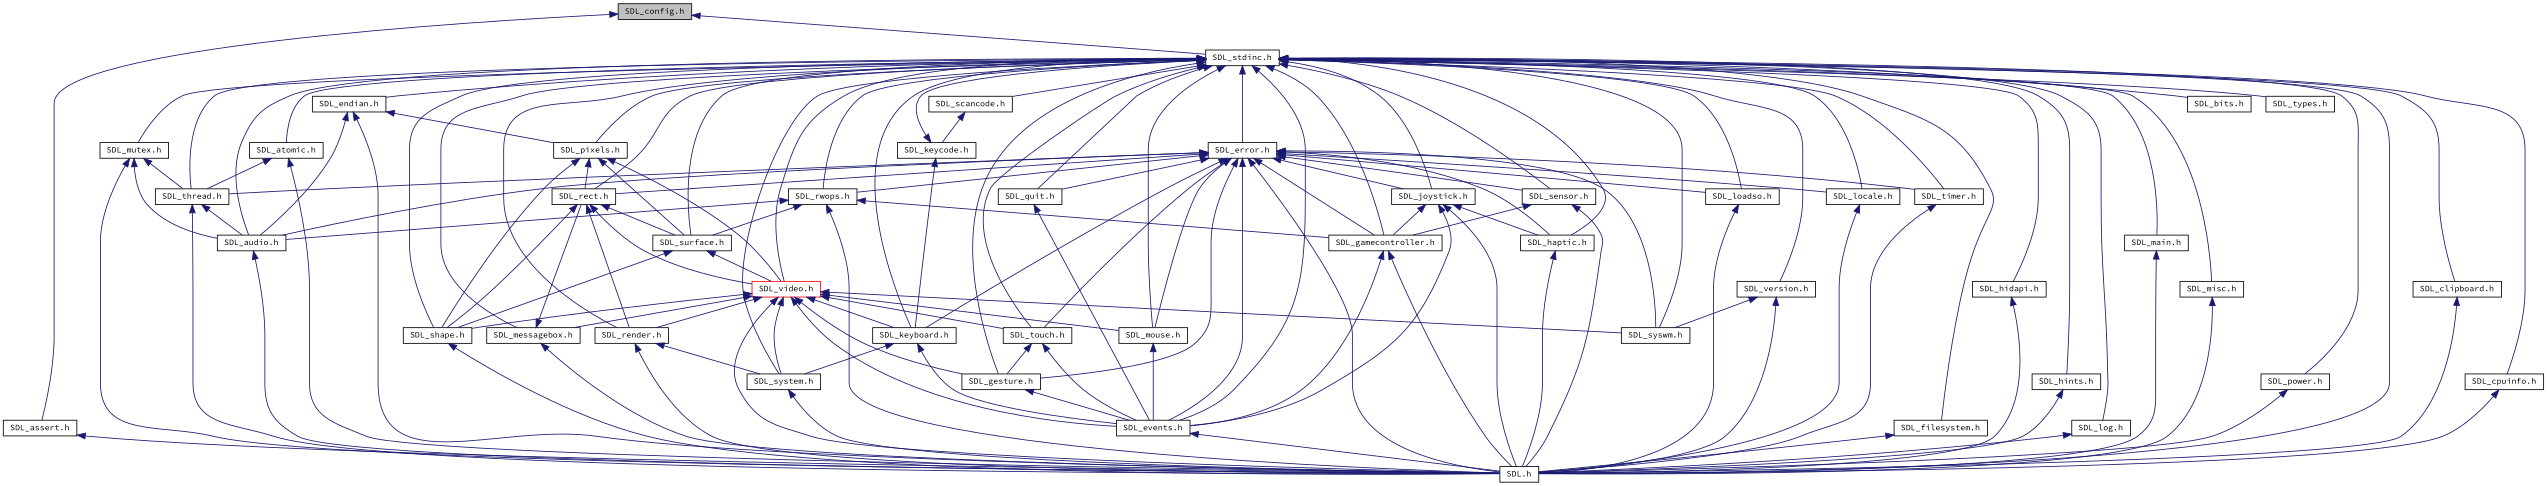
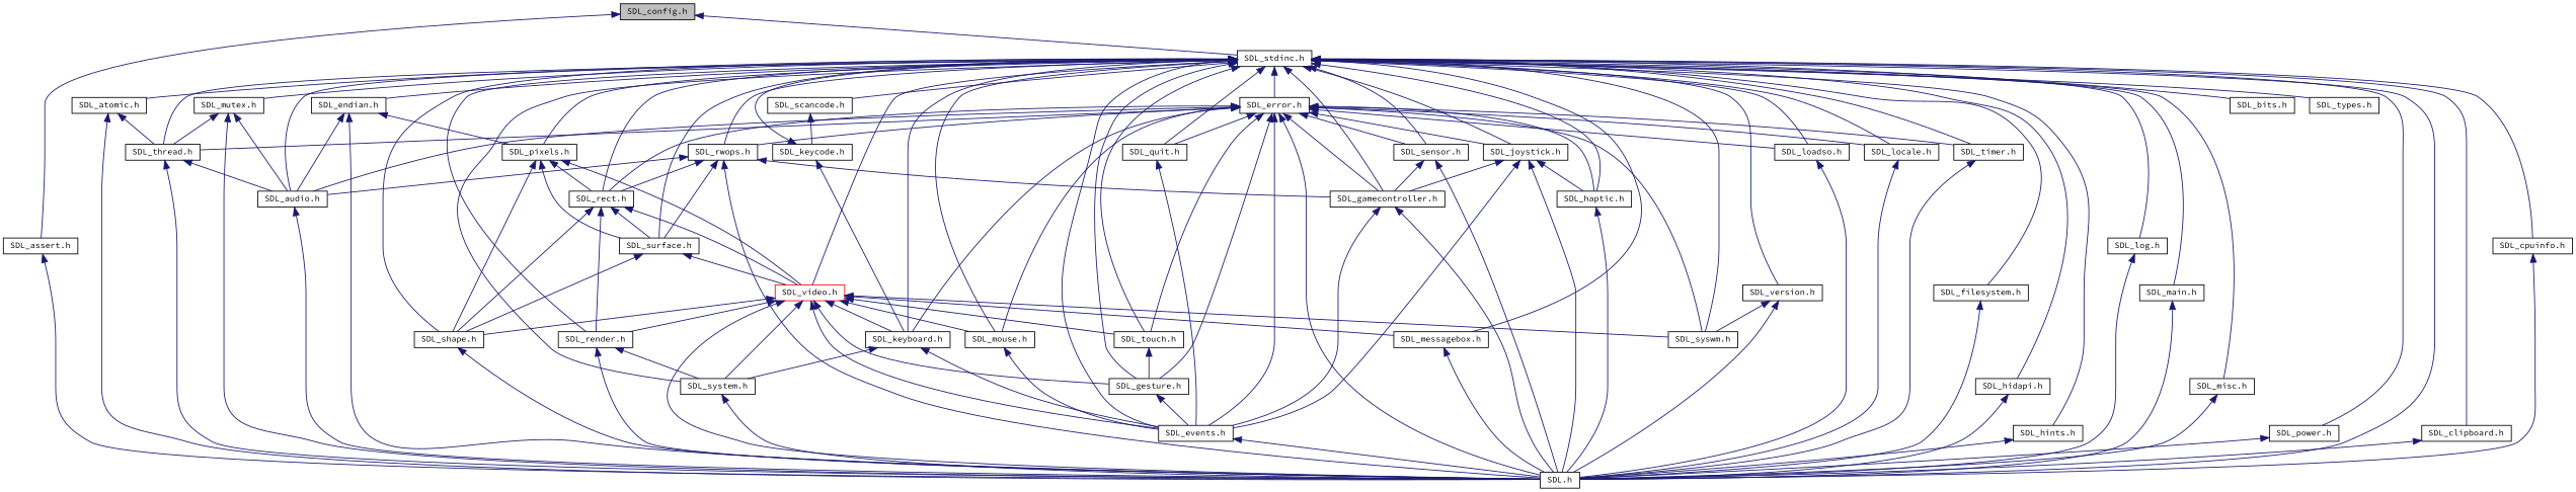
  digraph {
    fontname="Source Code Pro"
    node [color=black fillcolor=white fontname="Source Code Pro" fontsize=10 shape=record style=filled]
    edge [color=midnightblue dir=back fontname="Source Code Pro" fontsize=10 labelfontname=FreeSans labelfontsize=10 style=solid]
    n1 [fillcolor=grey75 fontcolor=black height=0.2 label="SDL_config.h" width=0.4]
    n2 [height=0.2 label="SDL_assert.h" width=0.4]
    n3 [height=0.2 label="SDL_stdinc.h" width=0.4]
    n4 [height=0.2 label="SDL.h" width=0.4]
    n5 [height=0.2 label="SDL_atomic.h" width=0.4]
    n6 [height=0.2 label="SDL_thread.h" width=0.4]
    n7 [height=0.2 label="SDL_audio.h" width=0.4]
    n8 [height=0.2 label="SDL_bits.h" width=0.4]
    n9 [height=0.2 label="SDL_clipboard.h" width=0.4]
    n10 [height=0.2 label="SDL_cpuinfo.h" width=0.4]
    n11 [height=0.2 label="SDL_endian.h" width=0.4]
    n12 [height=0.2 label="SDL_pixels.h" width=0.4]
    n13 [height=0.2 label="SDL_rect.h" width=0.4]
    n14 [height=0.2 label="SDL_render.h" width=0.4]
    n15 [height=0.2 label="SDL_system.h" width=0.4]
    n16 [height=0.2 label="SDL_shape.h" width=0.4]
    n17 [height=0.2 label="SDL_surface.h" width=0.4]
    n18 [color=red height=0.2 label="SDL_video.h" width=0.4]
    n19 [height=0.2 label="SDL_events.h" width=0.4]
    n20 [height=0.2 label="SDL_gesture.h" width=0.4]
    n21 [height=0.2 label="SDL_keyboard.h" width=0.4]
    n22 [height=0.2 label="SDL_messagebox.h" width=0.4]
    n23 [height=0.2 label="SDL_mouse.h" width=0.4]
    n24 [height=0.2 label="SDL_syswm.h" width=0.4]
    n25 [height=0.2 label="SDL_touch.h" width=0.4]
    n26 [height=0.2 label="SDL_error.h" width=0.4]
    n27 [height=0.2 label="SDL_gamecontroller.h" width=0.4]
    n28 [height=0.2 label="SDL_haptic.h" width=0.4]
    n29 [height=0.2 label="SDL_joystick.h" width=0.4]
    n30 [height=0.2 label="SDL_loadso.h" width=0.4]
    n31 [height=0.2 label="SDL_locale.h" width=0.4]
    n32 [height=0.2 label="SDL_mutex.h" width=0.4]
    n33 [height=0.2 label="SDL_quit.h" width=0.4]
    n34 [height=0.2 label="SDL_rwops.h" width=0.4]
    n35 [height=0.2 label="SDL_sensor.h" width=0.4]
    n36 [height=0.2 label="SDL_timer.h" width=0.4]
    n37 [height=0.2 label="SDL_filesystem.h" width=0.4]
    n38 [height=0.2 label="SDL_hidapi.h" width=0.4]
    n39 [height=0.2 label="SDL_hints.h" width=0.4]
    n40 [height=0.2 label="SDL_log.h" width=0.4]
    n41 [height=0.2 label="SDL_main.h" width=0.4]
    n42 [height=0.2 label="SDL_misc.h" width=0.4]
    n43 [height=0.2 label="SDL_power.h" width=0.4]
    n44 [height=0.2 label="SDL_scancode.h" width=0.4]
    n45 [height=0.2 label="SDL_types.h" width=0.4]
    n46 [height=0.2 label="SDL_version.h" width=0.4]
    n47 [height=0.2 label="SDL_keycode.h" width=0.4]
    n1 -> n2
    n1 -> n3
    n2 -> n4
    n3 -> n4
    n3 -> n5
    n3 -> n6
    n3 -> n7
    n3 -> n8
    n3 -> n9
    n3 -> n10
    n3 -> n11
    n3 -> n12
    n3 -> n13
    n3 -> n14
    n3 -> n15
    n3 -> n16
    n3 -> n17
    n3 -> n18
    n3 -> n19
    n3 -> n20
    n3 -> n21
    n3 -> n22
    n3 -> n23
    n3 -> n24
    n3 -> n25
    n3 -> n26
    n3 -> n27
    n3 -> n28
    n3 -> n29
    n3 -> n30
    n3 -> n31
    n3 -> n32
    n3 -> n33
    n3 -> n34
    n3 -> n35
    n3 -> n36
    n3 -> n37
    n3 -> n38
    n3 -> n39
    n3 -> n40
    n3 -> n41
    n3 -> n42
    n3 -> n43
    n3 -> n44
    n3 -> n45
    n3 -> n46
    n5 -> n4
    n5 -> n6
    n6 -> n4
    n6 -> n7
    n7 -> n4
    n9 -> n4
    n10 -> n4
    n11 -> n4
    n11 -> n7
    n11 -> n12
    n12 -> n13
    n12 -> n16
    n12 -> n17
    n12 -> n18
    n13 -> n14
    n13 -> n16
    n13 -> n17
    n13 -> n18
    n14 -> n4
    n14 -> n15
    n15 -> n4
    n16 -> n4
    n17 -> n16
    n17 -> n18
    n18 -> n4
    n18 -> n14
    n18 -> n15
    n18 -> n16
    n18 -> n19
    n18 -> n20
    n18 -> n21
    n18 -> n22
    n18 -> n23
    n18 -> n24
    n18 -> n25
    n19 -> n4
    n20 -> n19
    n21 -> n15
    n21 -> n19
    n22 -> n4
    n23 -> n19
-   n25 -> n19
    n25 -> n20
    n26 -> n4
    n26 -> n6
    n26 -> n7
    n26 -> n13
    n26 -> n19
    n26 -> n20
    n26 -> n21
    n26 -> n23
    n26 -> n24
    n26 -> n25
    n26 -> n27
    n26 -> n28
    n26 -> n29
    n26 -> n30
    n26 -> n31
    n26 -> n33
    n26 -> n34
    n26 -> n35
    n26 -> n36
    n27 -> n4
    n27 -> n19
    n28 -> n4
    n29 -> n4
    n29 -> n19
    n29 -> n27
    n29 -> n28
    n30 -> n4
    n31 -> n4
    n32 -> n4
    n32 -> n6
    n32 -> n7
    n33 -> n19
    n34 -> n4
    n34 -> n7
-   n22 -> n13
+   n34 -> n13
    n34 -> n17
    n34 -> n27
    n35 -> n4
    n35 -> n27
    n36 -> n4
    n37 -> n4
    n38 -> n4
    n39 -> n4
    n40 -> n4
    n41 -> n4
    n42 -> n4
    n43 -> n4
    n44 -> n47
    n46 -> n4
    n46 -> n24
    n47 -> n3
    n47 -> n21
  }
